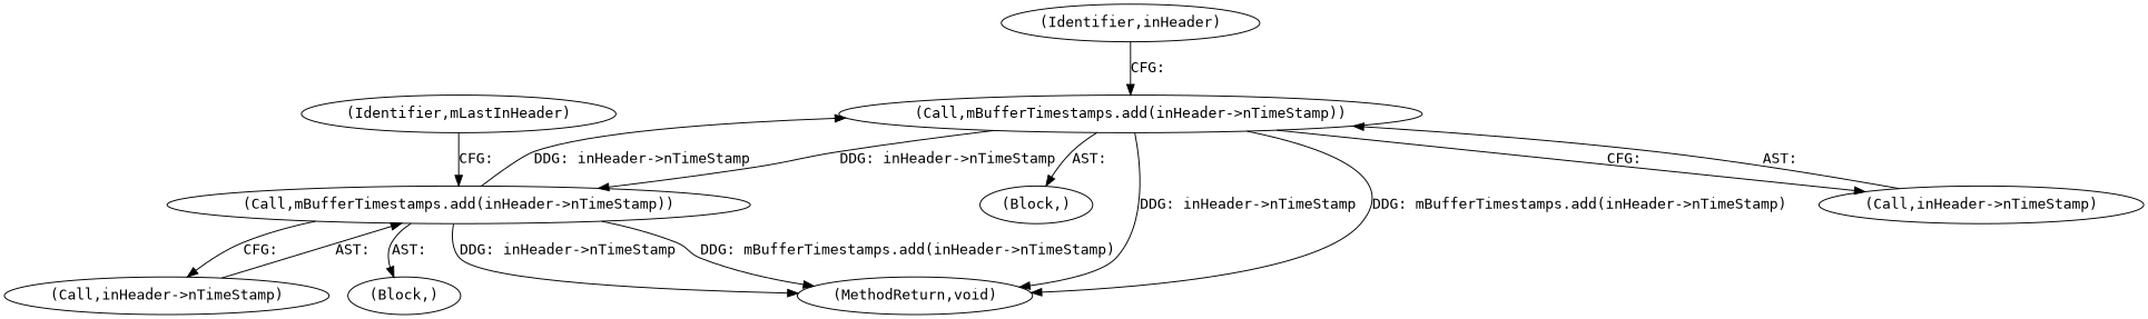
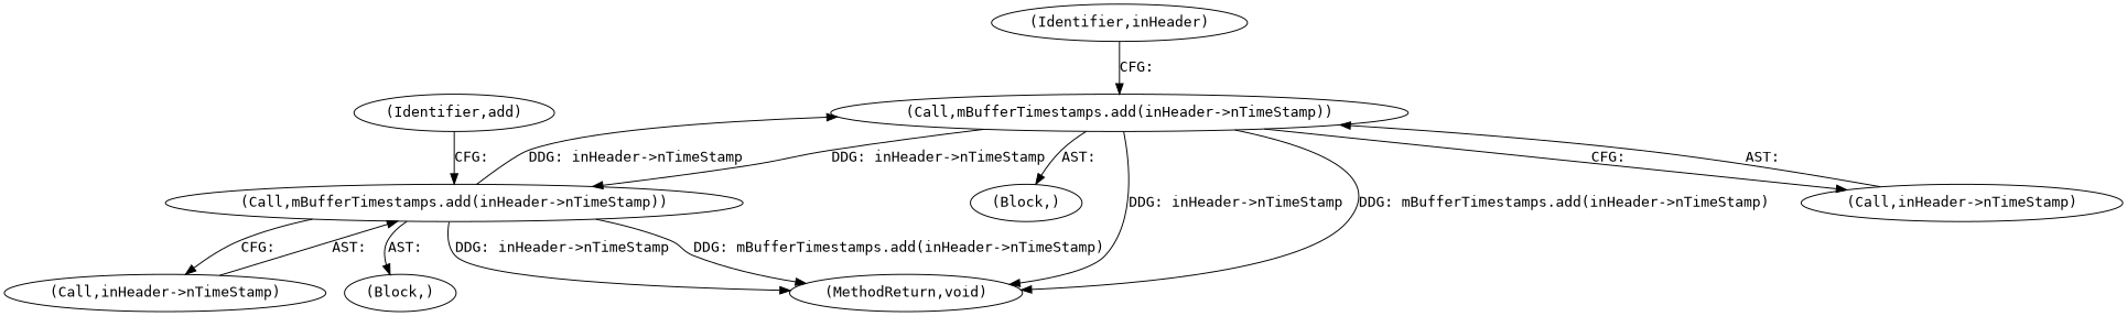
  digraph {
    fontname="DejaVu Sans Mono"
    node [fontname="DejaVu Sans Mono"]
    edge [fontname="DejaVu Sans Mono"]
    n1 [label="(Call,mBufferTimestamps.add(inHeader->nTimeStamp))"]
    n2 [label="(Call,mBufferTimestamps.add(inHeader->nTimeStamp))"]
    n3 [label="(Block,)"]
    n4 [label="(MethodReturn,void)"]
    n5 [label="(Call,inHeader->nTimeStamp)"]
    n6 [label="(Call,inHeader->nTimeStamp)"]
    n7 [label="(Block,)"]
    n8 [label="(Identifier,inHeader)"]
-   n9 [label="(Identifier,mLastInHeader)"]
+   n9 [label="(Identifier,add)"]
    n1 -> n2 [label="DDG: inHeader->nTimeStamp"]
    n1 -> n3 [label="AST: "]
    n1 -> n4 [label="DDG: inHeader->nTimeStamp"]
    n1 -> n4 [label="DDG: mBufferTimestamps.add(inHeader->nTimeStamp)"]
    n1 -> n5 [label="CFG: "]
    n2 -> n1 [label="DDG: inHeader->nTimeStamp"]
    n2 -> n4 [label="DDG: inHeader->nTimeStamp"]
    n2 -> n4 [label="DDG: mBufferTimestamps.add(inHeader->nTimeStamp)"]
    n2 -> n6 [label="CFG: "]
    n2 -> n7 [label="AST: "]
    n5 -> n1 [label="AST: "]
    n6 -> n2 [label="AST: "]
    n8 -> n1 [label="CFG: "]
    n9 -> n2 [label="CFG: "]
  }
